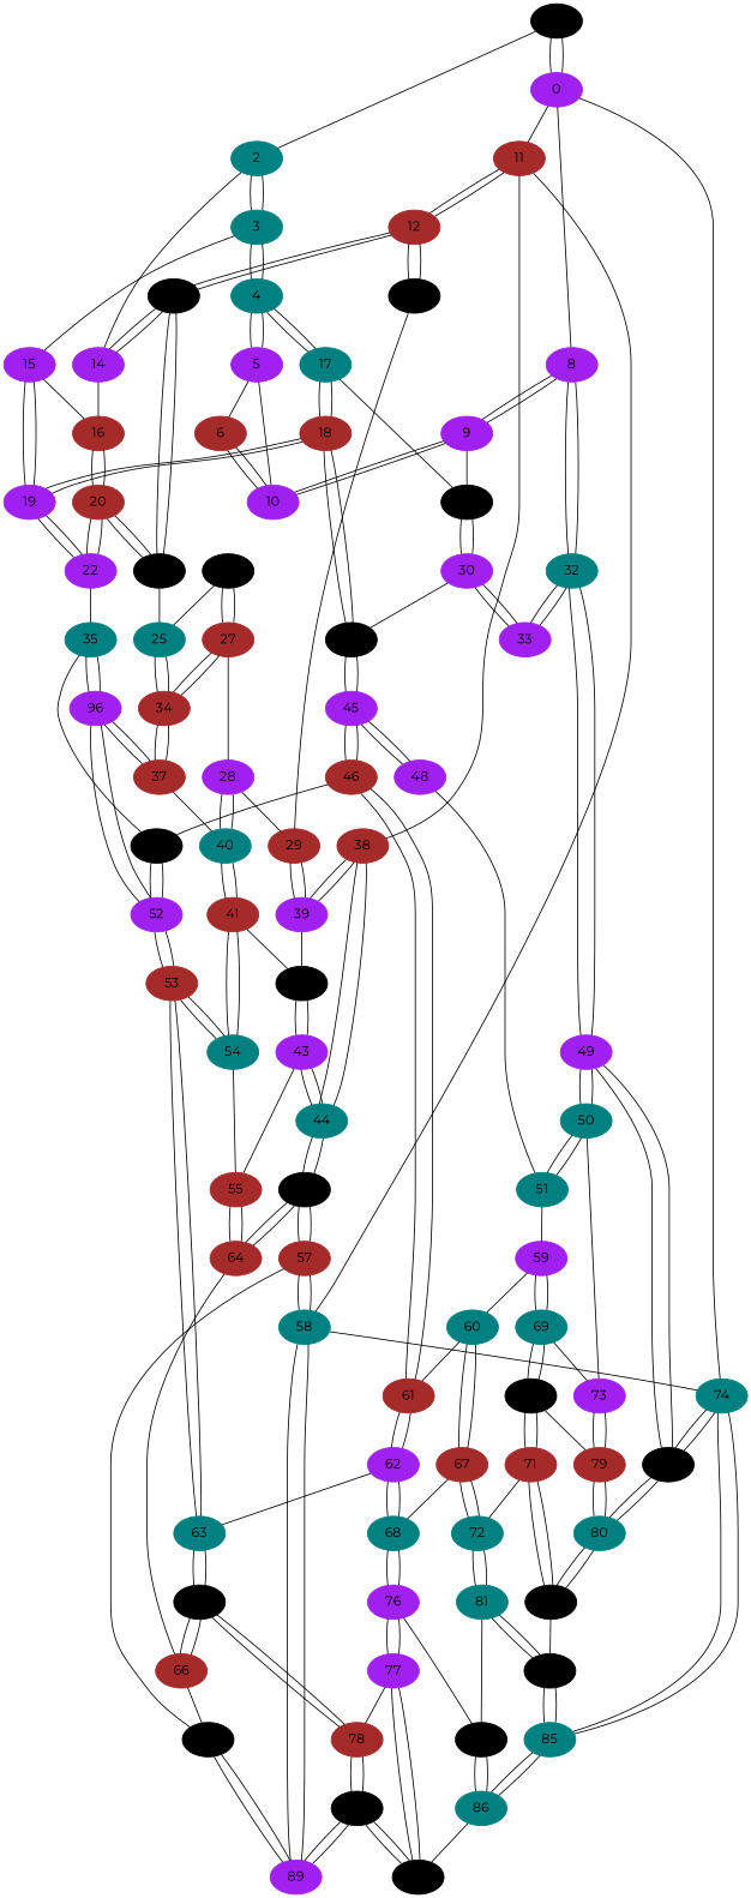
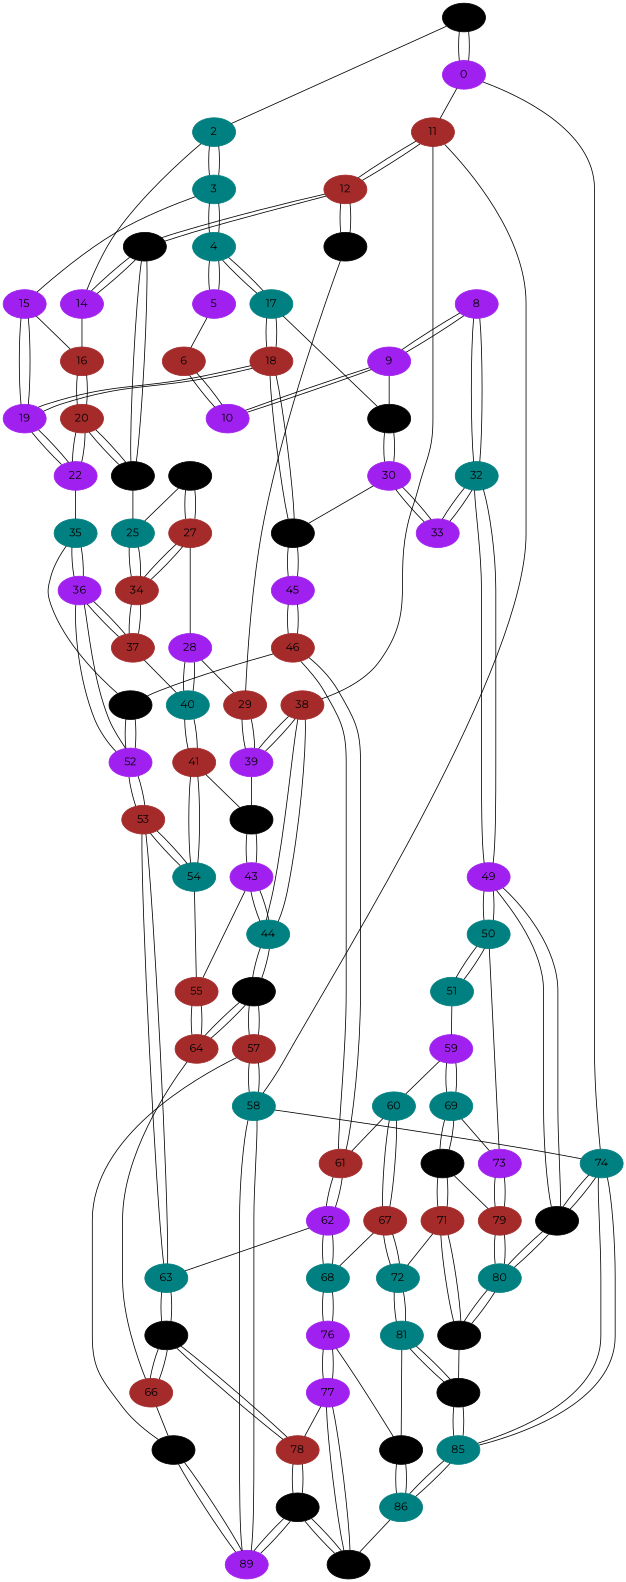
  graph {
    fontname=Montserrat
    node [color=purple fontname=Montserrat style=filled]
    edge [fontname=Montserrat]
    1 [color=black]
    2 [color=teal]
    n3 [label=0]
    3 [color=teal]
    14
    8
    11 [color=brown]
    74 [color=teal]
    4 [color=teal]
    15
    16 [color=brown]
    5
    17 [color=teal]
    19
    6 [color=brown]
    10
    23 [color=black]
    18 [color=brown]
    9
    32 [color=teal]
    12 [color=brown]
    38 [color=brown]
    58 [color=teal]
    75 [color=black]
    85 [color=teal]
    33
    49
    30
    13 [color=black]
    26 [color=black]
    39
    44 [color=teal]
    89
    21 [color=black]
    29 [color=brown]
    25 [color=teal]
    20 [color=brown]
    22
    31 [color=black]
    45
    35 [color=teal]
    34 [color=brown]
-   36 [label=96]
+   36
    47 [color=black]
    24 [color=black]
    27 [color=brown]
    28
    37 [color=brown]
    40 [color=teal]
    41 [color=brown]
    42 [color=black]
-   48
    46 [color=brown]
    50 [color=teal]
    51 [color=teal]
    52
    53 [color=brown]
    56 [color=black]
    43
    54 [color=teal]
    55 [color=brown]
    64 [color=brown]
    57 [color=brown]
    61 [color=brown]
    62
    59
    73
    80 [color=teal]
    79 [color=brown]
    60 [color=teal]
    69 [color=teal]
    63 [color=teal]
    65 [color=black]
    66 [color=brown]
    87 [color=black]
    67 [color=brown]
    70 [color=black]
    68 [color=teal]
    72 [color=teal]
    76
    78 [color=brown]
    88 [color=black]
    81 [color=teal]
    77
    82 [color=black]
    71 [color=brown]
    83 [color=black]
    84 [color=black]
    86 [color=teal]
    90 [color=black]
    1 -- 2
    1 -- n3
    1 -- n3
    2 -- 3
    2 -- 3
    2 -- 14
-   n3 -- 8
    n3 -- 11
    n3 -- 74
    3 -- 4
    3 -- 4
    3 -- 15
    14 -- 16
    8 -- 9
    8 -- 9
    8 -- 32
    8 -- 32
    11 -- 12
    11 -- 12
    11 -- 38
    11 -- 58
    74 -- 75
    74 -- 75
    74 -- 85
    74 -- 85
    4 -- 5
    4 -- 5
    4 -- 17
    4 -- 17
    15 -- 16
    15 -- 19
    15 -- 19
    16 -- 20
    16 -- 20
    5 -- 6
-   5 -- 10
    17 -- 23
    17 -- 18
    17 -- 18
    19 -- 22
    19 -- 22
    6 -- 10
    6 -- 10
    23 -- 30
    23 -- 30
    18 -- 19
    18 -- 19
    18 -- 31
    18 -- 31
    9 -- 10
    9 -- 10
    9 -- 23
    32 -- 33
    32 -- 33
    32 -- 49
    32 -- 49
    12 -- 13
    12 -- 13
    12 -- 26
    12 -- 26
    38 -- 39
    38 -- 39
    38 -- 44
    38 -- 44
    58 -- 74
    58 -- 89
    58 -- 89
    75 -- 80
    75 -- 80
    85 -- 86
    85 -- 86
    49 -- 75
    49 -- 75
    49 -- 50
    49 -- 50
    30 -- 33
    30 -- 33
    30 -- 31
    13 -- 14
    13 -- 14
    13 -- 21
    13 -- 21
    26 -- 29
    39 -- 42
    44 -- 56
    44 -- 56
    21 -- 25
    29 -- 39
    29 -- 39
    25 -- 34
    25 -- 34
    20 -- 21
    20 -- 21
    20 -- 22
    20 -- 22
    22 -- 35
    31 -- 45
    31 -- 45
-   45 -- 48
-   45 -- 48
    45 -- 46
    45 -- 46
    35 -- 36
    35 -- 36
    35 -- 47
    34 -- 37
    34 -- 37
    36 -- 37
    36 -- 37
    36 -- 52
    36 -- 52
    47 -- 52
    47 -- 52
    24 -- 25
    24 -- 27
    24 -- 27
    27 -- 34
    27 -- 34
    27 -- 28
    28 -- 29
    28 -- 40
    28 -- 40
    37 -- 40
    40 -- 41
    40 -- 41
    41 -- 42
    41 -- 54
    41 -- 54
    42 -- 43
    42 -- 43
-   48 -- 51
    46 -- 47
    46 -- 61
    46 -- 61
    50 -- 51
    50 -- 51
    50 -- 73
    51 -- 59
    52 -- 53
    52 -- 53
    53 -- 54
    53 -- 54
    53 -- 63
    53 -- 63
    56 -- 64
    56 -- 64
    56 -- 57
    56 -- 57
    43 -- 44
    43 -- 44
    43 -- 55
    54 -- 55
    55 -- 64
    55 -- 64
    64 -- 66
    57 -- 58
    57 -- 58
    57 -- 87
    61 -- 62
    61 -- 62
    62 -- 63
    62 -- 68
    62 -- 68
    59 -- 60
    59 -- 69
    59 -- 69
    73 -- 79
    73 -- 79
    80 -- 83
    80 -- 83
    79 -- 80
    79 -- 80
    60 -- 61
    60 -- 67
    60 -- 67
    69 -- 73
    69 -- 70
    69 -- 70
    63 -- 65
    63 -- 65
    65 -- 66
    65 -- 66
    65 -- 78
    65 -- 78
    66 -- 87
    87 -- 89
    87 -- 89
    67 -- 68
    67 -- 72
    67 -- 72
    70 -- 79
    70 -- 71
    70 -- 71
    68 -- 76
    68 -- 76
    72 -- 81
    72 -- 81
    76 -- 77
    76 -- 77
    76 -- 82
    78 -- 88
    78 -- 88
    88 -- 89
    88 -- 89
    88 -- 90
    88 -- 90
    81 -- 82
    81 -- 84
    81 -- 84
    77 -- 78
    77 -- 90
    77 -- 90
    82 -- 86
    82 -- 86
    71 -- 72
    71 -- 83
    71 -- 83
    83 -- 84
    84 -- 85
    84 -- 85
    86 -- 90
  }
